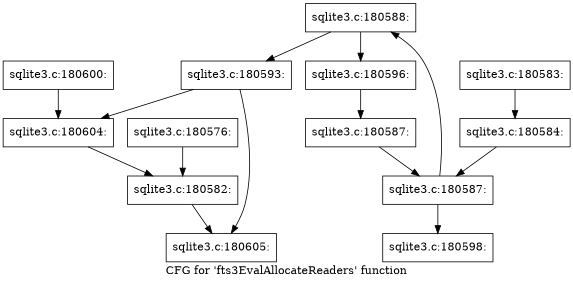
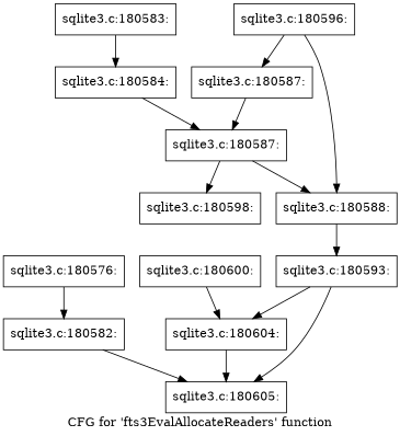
  digraph {
    label="CFG for 'fts3EvalAllocateReaders' function"
    node [shape=record]
    n1 [label="{sqlite3.c:180576:}"]
    n2 [label="{sqlite3.c:180582:}"]
    n3 [label="{sqlite3.c:180605:}"]
    n4 [label="{sqlite3.c:180583:}"]
    n5 [label="{sqlite3.c:180584:}"]
    n6 [label="{sqlite3.c:180587:}"]
    n7 [label="{sqlite3.c:180600:}"]
    n8 [label="{sqlite3.c:180604:}"]
    n9 [label="{sqlite3.c:180588:}"]
    n10 [label="{sqlite3.c:180598:}"]
    n11 [label="{sqlite3.c:180593:}"]
    n12 [label="{sqlite3.c:180596:}"]
    n13 [label="{sqlite3.c:180587:}"]
    n1 -> n2
    n2 -> n3
    n4 -> n5
    n5 -> n6
    n6 -> n9
    n6 -> n10
    n7 -> n8
-   n8 -> n2
+   n8 -> n3
    n9 -> n11
-   n9 -> n12
+   n12 -> n9
    n11 -> n3
    n11 -> n8
    n12 -> n13
    n13 -> n6
  }
